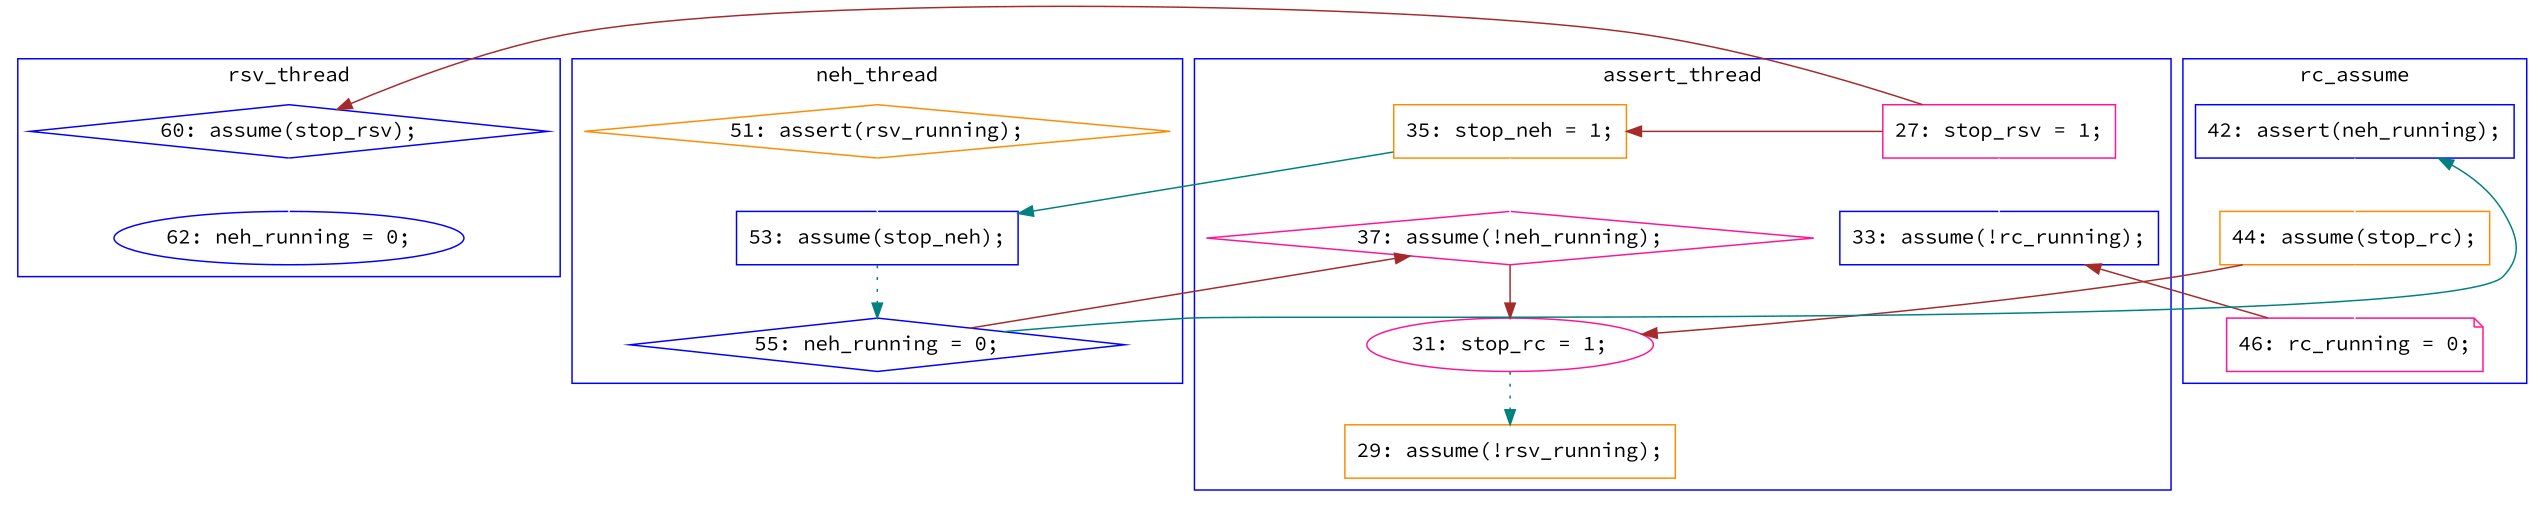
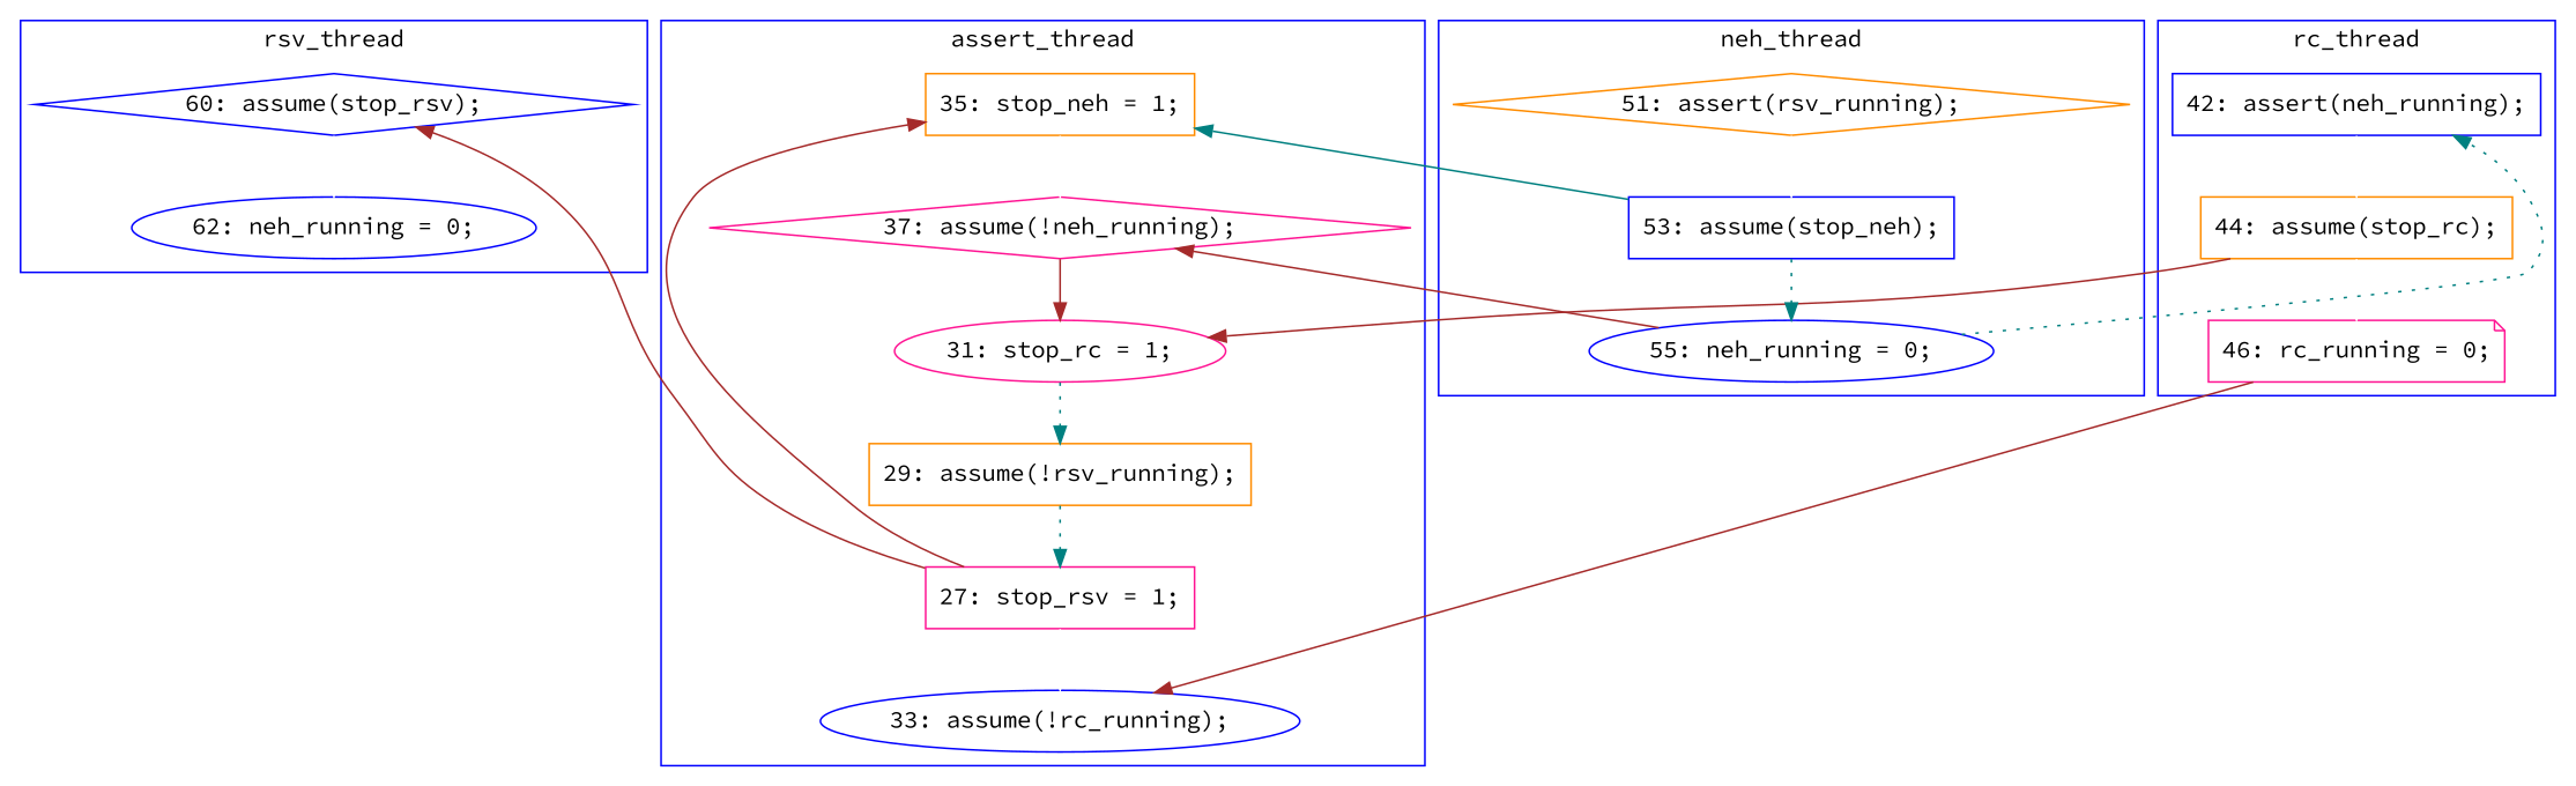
  digraph {
    fontname="Source Code Pro"
    node [color=blue fontname="Source Code Pro" shape=box]
    edge [color=white fontname="Source Code Pro" style=solid]
    n1 [label="60: assume(stop_rsv);" shape=diamond]
    n2 [label="62: neh_running = 0;" shape=ellipse]
    n3 [color=deeppink label="46: rc_running = 0;" shape=note]
    n4 [color=darkorange label="44: assume(stop_rc);"]
    n5 [label="42: assert(neh_running);"]
    n6 [color=darkorange label="51: assert(rsv_running);" shape=diamond]
    n7 [label="53: assume(stop_neh);"]
-   n8 [label="55: neh_running = 0;" shape=diamond]
-   n9 [label="33: assume(!rc_running);"]
+   n8 [label="55: neh_running = 0;" shape=ellipse]
+   n9 [label="33: assume(!rc_running);" shape=ellipse]
    n10 [color=deeppink label="31: stop_rc = 1;" shape=ellipse]
    n11 [color=deeppink label="27: stop_rsv = 1;"]
    n12 [color=darkorange label="35: stop_neh = 1;"]
    n13 [color=deeppink label="37: assume(!neh_running);" shape=diamond]
    n14 [color=darkorange label="29: assume(!rsv_running);"]
    subgraph cluster_1 {
      color=blue
      label=rsv_thread
      n1
      n2
    }
    subgraph cluster_2 {
      color=blue
-     label=rc_assume
+     label=rc_thread
      n3
      n4
      n5
    }
    subgraph cluster_3 {
      color=blue
      label=neh_thread
      n6
      n7
      n8
    }
    subgraph cluster_4 {
      color=blue
      label=assert_thread
      n9
      n10
      n11
      n12
      n13
      n14
    }
    n1 -> n2
    n3 -> n9 [color=brown constraint=false]
    n4 -> n3
    n4 -> n10 [color=brown constraint=false]
    n5 -> n4
    n6 -> n7
    n7 -> n8 [color=teal style=dotted]
-   n8 -> n5 [color=teal constraint=false]
+   n8 -> n5 [color=teal constraint=false style=dotted]
    n8 -> n13 [color=brown constraint=false]
    n10 -> n14 [color=teal style=dotted]
    n11 -> n1 [color=brown constraint=false]
    n11 -> n9
    n11 -> n12 [color=brown constraint=false]
-   n12 -> n7 [color=teal constraint=false]
+   n7 -> n12 [color=teal constraint=false]
    n12 -> n13
    n13 -> n10 [color=brown]
+   n14 -> n11 [color=teal style=dotted]
  }
